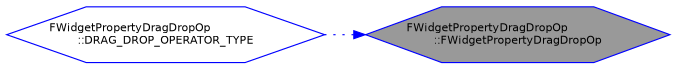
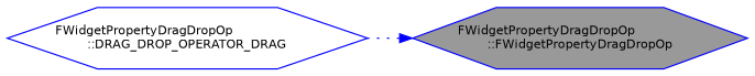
  digraph {
    rankdir=RL
    node [color=blue fontname=Helvetica fontsize=10 shape=hexagon style=filled]
    n1 [fillcolor=grey60 fontcolor=black height=0.2 label="FWidgetPropertyDragDropOp\l::FWidgetPropertyDragDropOp" width=0.4]
-   n2 [fillcolor=white height=0.2 label="FWidgetPropertyDragDropOp\l::DRAG_DROP_OPERATOR_TYPE" width=0.4]
+   n2 [fillcolor=white height=0.2 label="FWidgetPropertyDragDropOp\l::DRAG_DROP_OPERATOR_DRAG" width=0.4]
    n1 -> n2 [color=blue dir=back fontname=Helvetica fontsize=10 labelfontname=Helvetica labelfontsize=10 style=dotted]
  }
